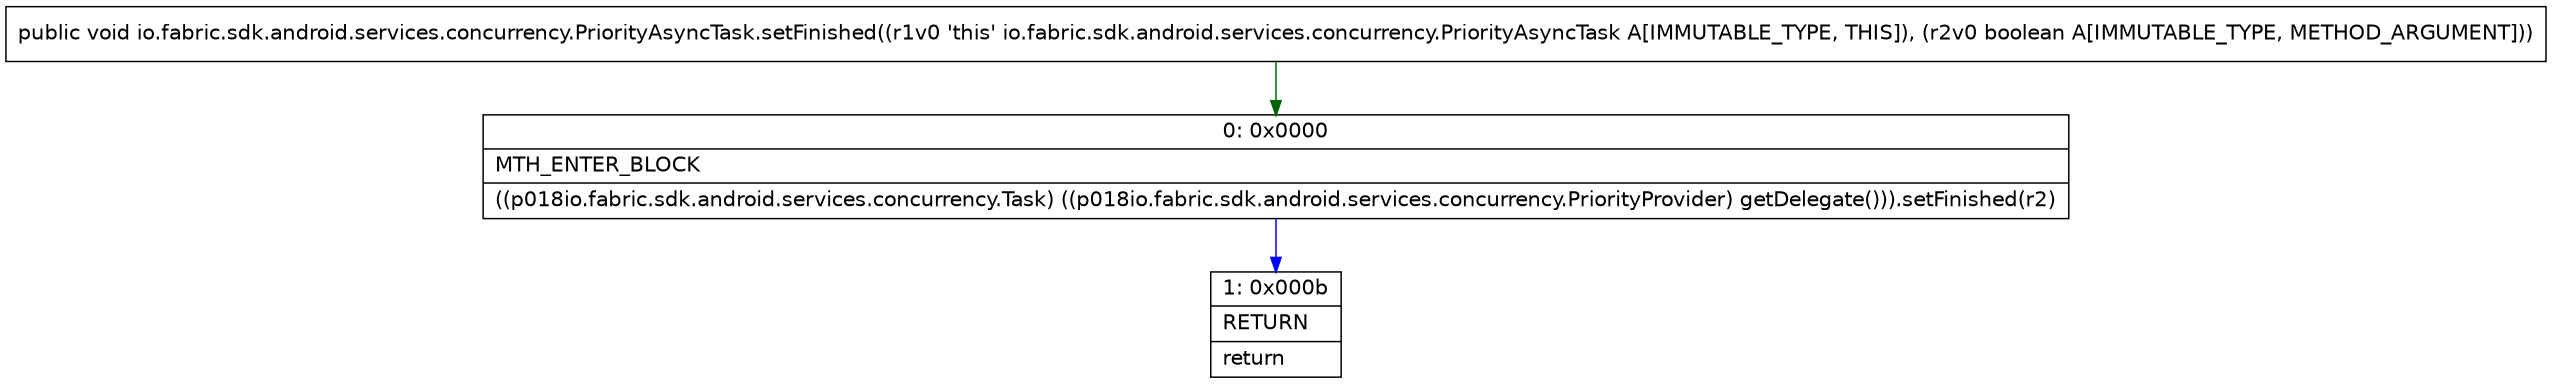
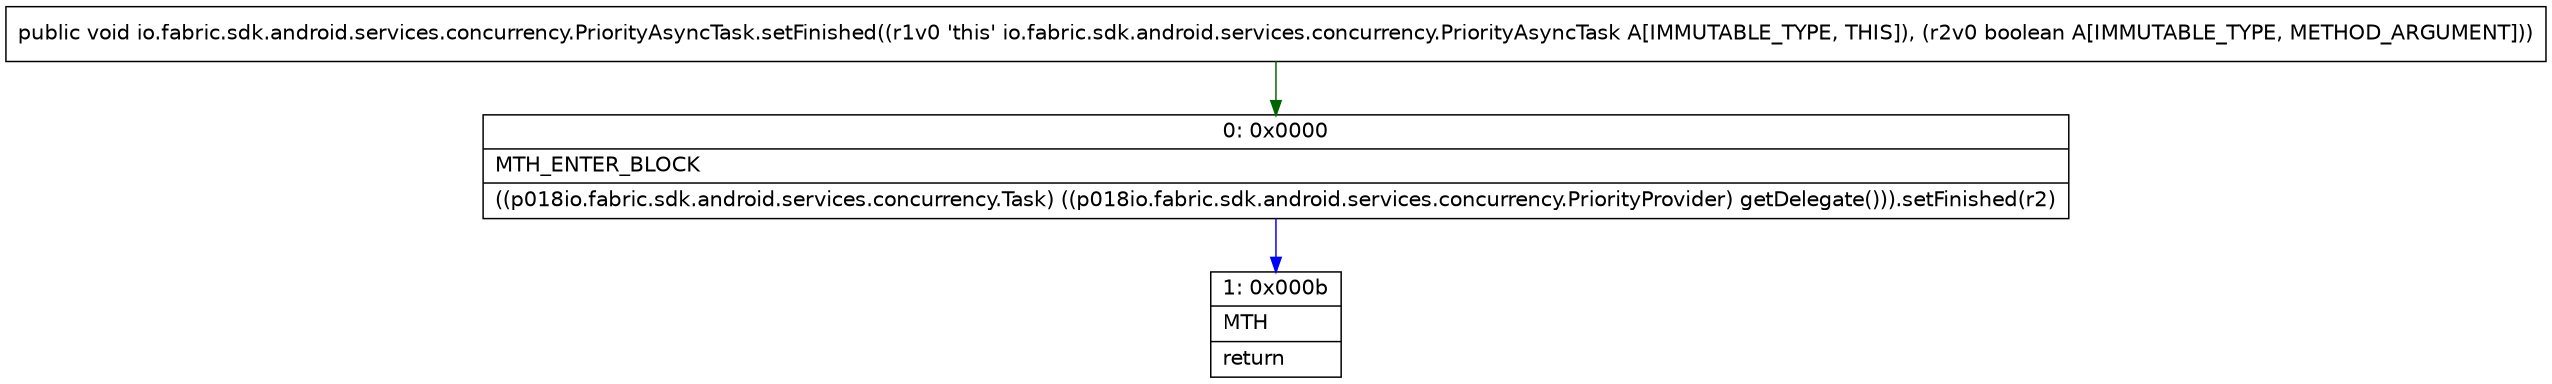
  digraph {
    fontname="DejaVu Sans"
    node [shape=record color=black fontname="DejaVu Sans"]
    edge [fontname="DejaVu Sans"]
    n1 [label="{0\:\ 0x0000|MTH_ENTER_BLOCK\l|((p018io.fabric.sdk.android.services.concurrency.Task) ((p018io.fabric.sdk.android.services.concurrency.PriorityProvider) getDelegate())).setFinished(r2)\l}"]
-   n2 [label="{1\:\ 0x000b|RETURN\l|return\l}"]
+   n2 [label="{1\:\ 0x000b|MTH\l|return\l}"]
    n3 [label="{public void io.fabric.sdk.android.services.concurrency.PriorityAsyncTask.setFinished((r1v0 'this' io.fabric.sdk.android.services.concurrency.PriorityAsyncTask A[IMMUTABLE_TYPE, THIS]), (r2v0 boolean A[IMMUTABLE_TYPE, METHOD_ARGUMENT])) }"]
    n1 -> n2 [color=blue]
    n3 -> n1 [color=darkgreen]
  }
